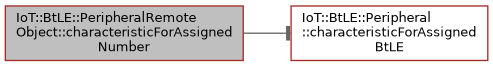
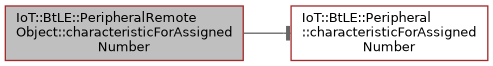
  digraph {
    rankdir=LR
    node [color=brown fontname=Helvetica fontsize=10 shape=record style=filled]
    n1 [fillcolor=grey75 fontcolor=black height=0.2 label="IoT::BtLE::PeripheralRemote\lObject::characteristicForAssigned\lNumber" width=0.4]
-   n2 [fillcolor=white height=0.2 label="IoT::BtLE::Peripheral\l::characteristicForAssigned\lBtLE" width=0.4]
+   n2 [fillcolor=white height=0.2 label="IoT::BtLE::Peripheral\l::characteristicForAssigned\lNumber" width=0.4]
    n1 -> n2 [color=gray40 fontname=Helvetica fontsize=10 labelfontname=Helvetica labelfontsize=10 style=solid arrowhead=tee]
  }
